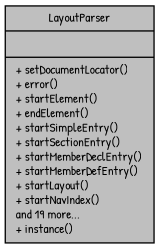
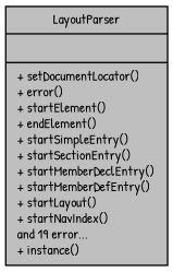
  digraph {
    fontname="Patrick Hand"
-   n1 [color=black fillcolor=grey75 fontcolor=black fontname="Patrick Hand" fontsize=10 height=0.2 label="{LayoutParser\n||+ setDocumentLocator()\l+ error()\l+ startElement()\l+ endElement()\l+ startSimpleEntry()\l+ startSectionEntry()\l+ startMemberDeclEntry()\l+ startMemberDefEntry()\l+ startLayout()\l+ startNavIndex()\land 19 more...\l+ instance()\l}" shape=record style=filled width=0.4]
+   n1 [color=black fillcolor=grey75 fontcolor=black fontname="Patrick Hand" fontsize=10 height=0.2 label="{LayoutParser\n||+ setDocumentLocator()\l+ error()\l+ startElement()\l+ endElement()\l+ startSimpleEntry()\l+ startSectionEntry()\l+ startMemberDeclEntry()\l+ startMemberDefEntry()\l+ startLayout()\l+ startNavIndex()\land 19 error...\l+ instance()\l}" shape=record style=filled width=0.4]
  }
